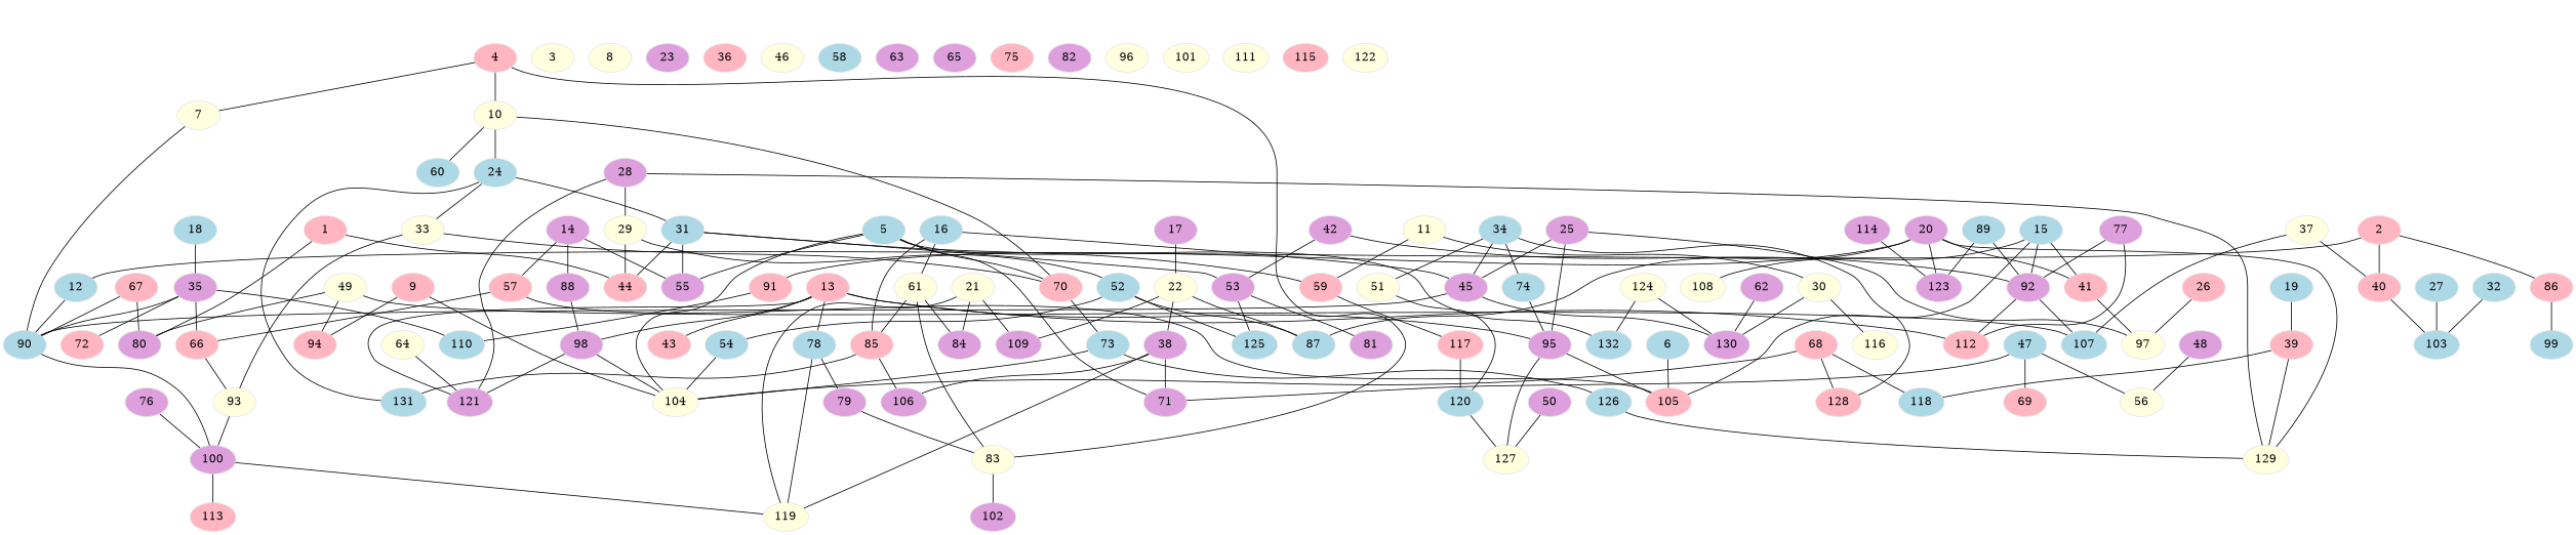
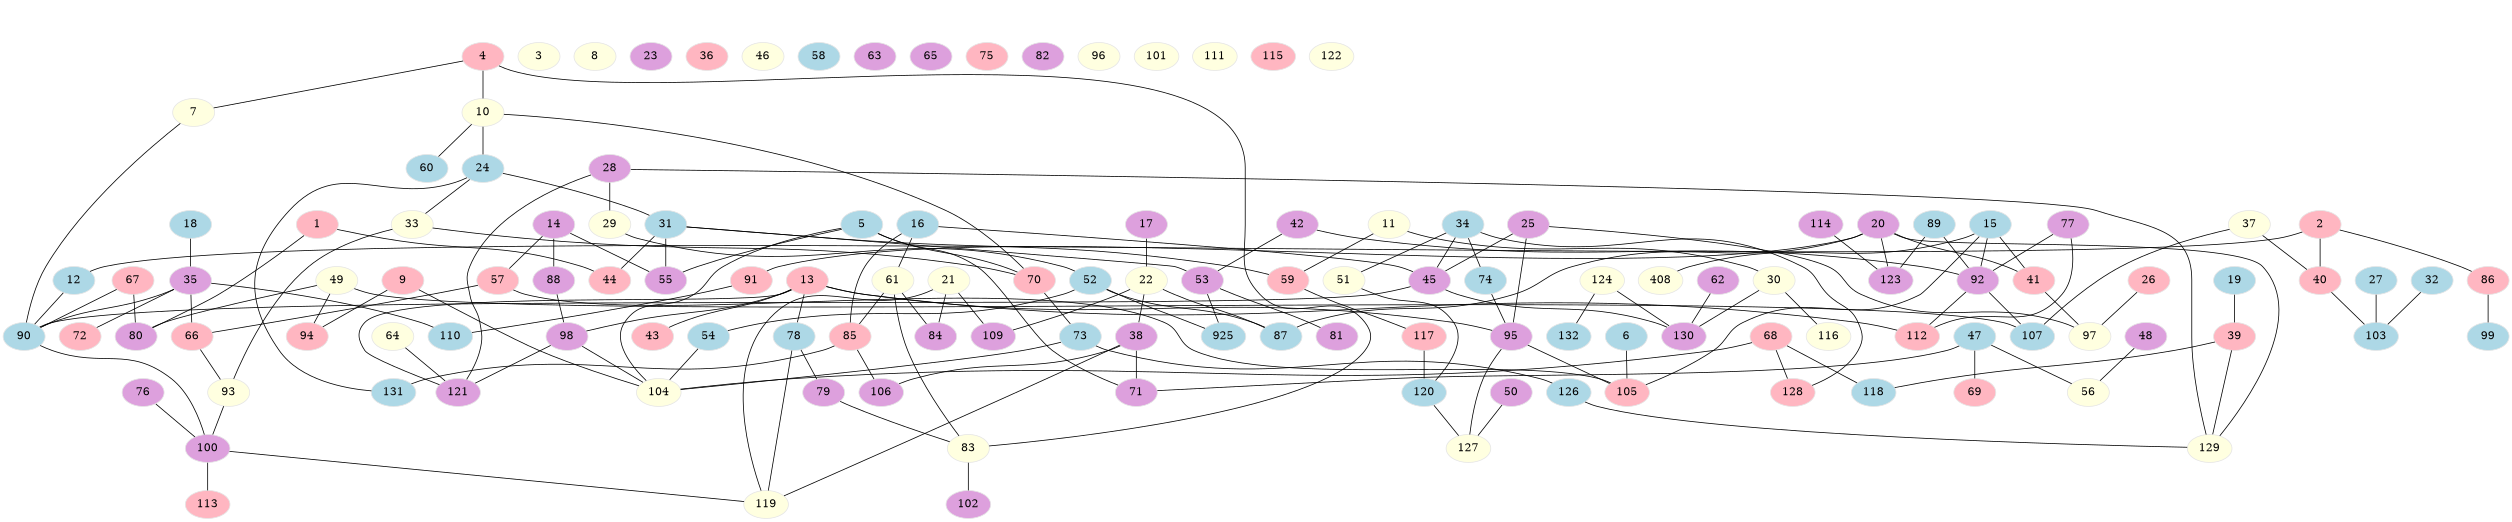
  graph {
    node [color=gray90 fillcolor=plum style=filled]
    1 [fillcolor=lightpink]
    44 [fillcolor=lightpink]
    80
    2 [fillcolor=lightpink]
    12 [fillcolor=lightblue]
    40 [fillcolor=lightpink]
    86 [fillcolor=lightpink]
    90 [fillcolor=lightblue]
    103 [fillcolor=lightblue]
    99 [fillcolor=lightblue]
    3 [fillcolor=lightyellow]
    4 [fillcolor=lightpink]
    7 [fillcolor=lightyellow]
    10 [fillcolor=lightyellow]
    83 [fillcolor=lightyellow]
    70 [fillcolor=lightpink]
    24 [fillcolor=lightblue]
    60 [fillcolor=lightblue]
    102
    5 [fillcolor=lightblue]
    55
    71
    104 [fillcolor=lightyellow]
    132 [fillcolor=lightblue]
    73 [fillcolor=lightblue]
    6 [fillcolor=lightblue]
    105 [fillcolor=lightpink]
    100
    8 [fillcolor=lightyellow]
    9 [fillcolor=lightpink]
    94 [fillcolor=lightpink]
    31 [fillcolor=lightblue]
    33 [fillcolor=lightyellow]
    131 [fillcolor=lightblue]
    11 [fillcolor=lightyellow]
    30 [fillcolor=lightyellow]
    59 [fillcolor=lightpink]
    116 [fillcolor=lightyellow]
    130
    117 [fillcolor=lightpink]
    13 [fillcolor=lightpink]
    43 [fillcolor=lightpink]
    78 [fillcolor=lightblue]
    95
    98
    112 [fillcolor=lightpink]
    121
    119 [fillcolor=lightyellow]
    79
    127 [fillcolor=lightyellow]
    14
    57 [fillcolor=lightpink]
    88
    66 [fillcolor=lightpink]
    15 [fillcolor=lightblue]
    41 [fillcolor=lightpink]
    92
-   108 [fillcolor=lightyellow]
+   108 [fillcolor=lightyellow label=408]
    97 [fillcolor=lightyellow]
    107 [fillcolor=lightblue]
    16 [fillcolor=lightblue]
    45
    61 [fillcolor=lightyellow]
    85 [fillcolor=lightpink]
    84
    106
    22 [fillcolor=lightyellow]
    17
    87 [fillcolor=lightblue]
    109
    38
    18 [fillcolor=lightblue]
    35
    72 [fillcolor=lightpink]
    110 [fillcolor=lightblue]
    52 [fillcolor=lightblue]
    54 [fillcolor=lightblue]
-   125 [fillcolor=lightblue]
+   125 [fillcolor=lightblue label=925]
    19 [fillcolor=lightblue]
    39 [fillcolor=lightpink]
    129 [fillcolor=lightyellow]
    118 [fillcolor=lightblue]
    20
    91 [fillcolor=lightpink]
    123
    21 [fillcolor=lightyellow]
    23
    53
    93 [fillcolor=lightyellow]
    25
    26 [fillcolor=lightpink]
    27 [fillcolor=lightblue]
    28
    29 [fillcolor=lightyellow]
    81
    32 [fillcolor=lightblue]
    34 [fillcolor=lightblue]
    51 [fillcolor=lightyellow]
    74 [fillcolor=lightblue]
    128 [fillcolor=lightpink]
    120 [fillcolor=lightblue]
    36 [fillcolor=lightpink]
    37 [fillcolor=lightyellow]
    42
    46 [fillcolor=lightyellow]
    47 [fillcolor=lightblue]
    56 [fillcolor=lightyellow]
    69 [fillcolor=lightpink]
    48
    49 [fillcolor=lightyellow]
    50
    58 [fillcolor=lightblue]
    62
    63
    64 [fillcolor=lightyellow]
    65
    67 [fillcolor=lightpink]
    68 [fillcolor=lightpink]
    126 [fillcolor=lightblue]
    75 [fillcolor=lightpink]
    76
    113 [fillcolor=lightpink]
    77
    82
    89 [fillcolor=lightblue]
    96 [fillcolor=lightyellow]
    101 [fillcolor=lightyellow]
    111 [fillcolor=lightyellow]
    114
    115 [fillcolor=lightpink]
    122 [fillcolor=lightyellow]
    124 [fillcolor=lightyellow]
    1 -- 44
    1 -- 80
    2 -- 12
    2 -- 40
    2 -- 86
    12 -- 90
    40 -- 103
    86 -- 99
    90 -- 100
    4 -- 7
    4 -- 10
    4 -- 83
    7 -- 90
    10 -- 70
    10 -- 24
    10 -- 60
    83 -- 102
    70 -- 73
    24 -- 31
    24 -- 33
    24 -- 131
    5 -- 70
    5 -- 55
    5 -- 71
    5 -- 104
-   5 -- 132
    73 -- 104
    73 -- 126
    6 -- 105
    100 -- 119
    100 -- 113
    9 -- 104
    9 -- 94
    31 -- 44
    31 -- 55
    31 -- 59
    31 -- 53
    33 -- 70
    33 -- 93
    11 -- 30
    11 -- 59
    30 -- 116
    30 -- 130
    59 -- 117
    117 -- 120
    13 -- 43
    13 -- 78
    13 -- 95
    13 -- 98
    13 -- 112
    13 -- 121
    78 -- 119
    78 -- 79
    95 -- 105
    95 -- 127
    98 -- 104
    98 -- 121
    79 -- 83
    14 -- 55
    14 -- 57
    14 -- 88
    57 -- 105
    57 -- 66
    88 -- 98
    66 -- 93
    15 -- 105
    15 -- 41
    15 -- 92
    15 -- 108
    41 -- 97
    92 -- 112
    92 -- 107
    16 -- 45
    16 -- 61
    16 -- 85
    45 -- 90
    45 -- 130
    61 -- 83
    61 -- 85
    61 -- 84
    85 -- 131
    85 -- 106
    22 -- 87
    22 -- 109
    22 -- 38
    17 -- 22
    38 -- 71
    38 -- 119
    38 -- 106
    18 -- 35
    35 -- 90
    35 -- 66
    35 -- 72
    35 -- 110
    52 -- 87
    52 -- 54
    52 -- 125
    54 -- 104
    19 -- 39
    39 -- 129
    39 -- 118
    20 -- 41
    20 -- 87
    20 -- 129
    20 -- 91
    20 -- 123
    91 -- 110
    21 -- 119
    21 -- 84
    21 -- 109
    53 -- 125
    53 -- 81
    93 -- 100
    25 -- 95
    25 -- 97
    25 -- 45
    26 -- 97
    27 -- 103
    28 -- 121
    28 -- 129
    28 -- 29
-   29 -- 44
    29 -- 52
    32 -- 103
    34 -- 45
    34 -- 51
    34 -- 74
    34 -- 128
    51 -- 120
    74 -- 95
    120 -- 127
    37 -- 40
    37 -- 107
    42 -- 92
    42 -- 53
    47 -- 71
    47 -- 56
    47 -- 69
    48 -- 56
    49 -- 80
    49 -- 94
    49 -- 107
    50 -- 127
    62 -- 130
    64 -- 121
    67 -- 80
    67 -- 90
    68 -- 104
    68 -- 118
    68 -- 128
    126 -- 129
    76 -- 100
    77 -- 112
    77 -- 92
    89 -- 92
    89 -- 123
    114 -- 123
    124 -- 132
    124 -- 130
  }
